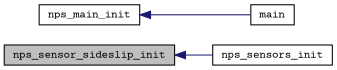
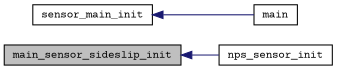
  digraph {
    fontname="Courier Prime"
    rankdir=LR
    node [color=black fillcolor=white fontname="Courier Prime" fontsize=10 shape=record style=filled]
    edge [color=midnightblue dir=back fontname="Courier Prime" fontsize=10 labelfontname=FreeSans labelfontsize=10 style=solid]
-   n1 [fillcolor=grey75 fontcolor=black height=0.2 label=nps_sensor_sideslip_init width=0.4]
-   n2 [height=0.2 label=nps_sensors_init width=0.4]
-   n3 [height=0.2 label=nps_main_init width=0.4]
+   n1 [fillcolor=grey75 fontcolor=black height=0.2 label=main_sensor_sideslip_init width=0.4]
+   n2 [height=0.2 label=nps_sensor_init width=0.4]
+   n3 [height=0.2 label=sensor_main_init width=0.4]
    n4 [height=0.2 label=main width=0.4]
    n1 -> n2
    n3 -> n4
  }
